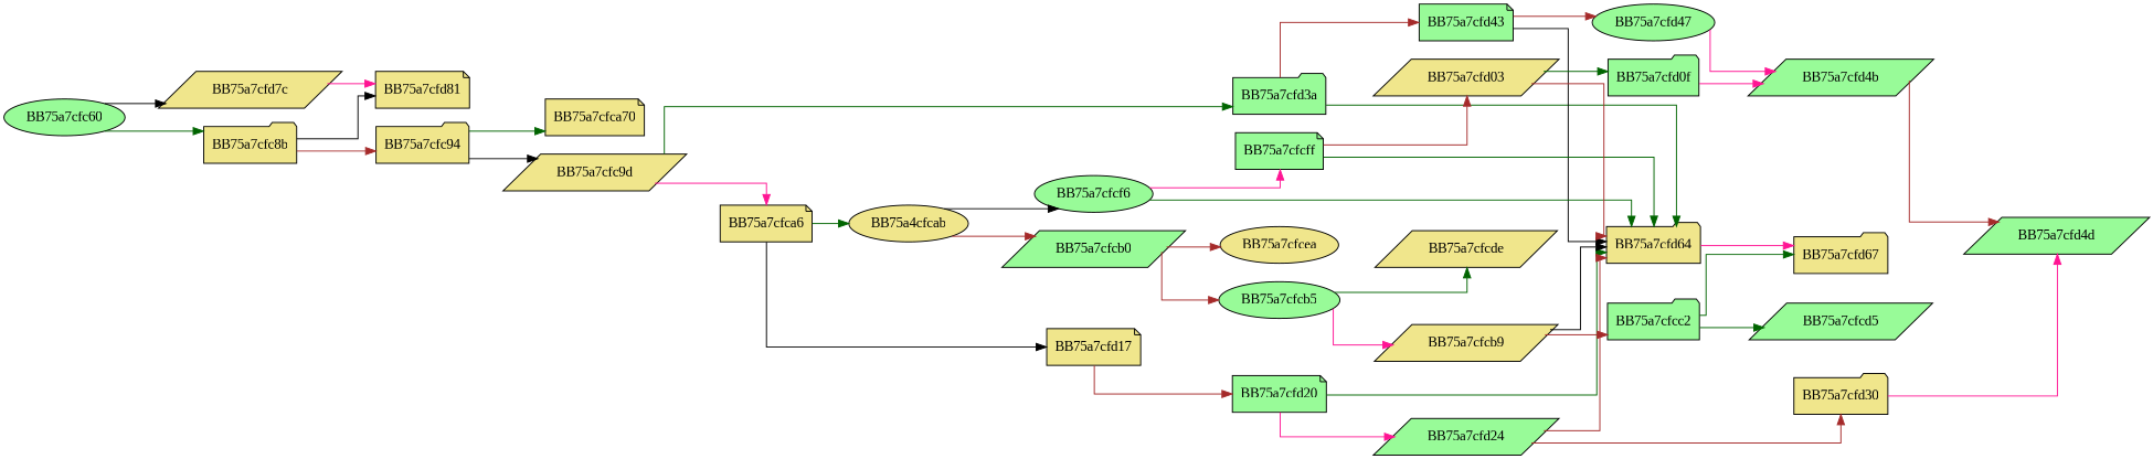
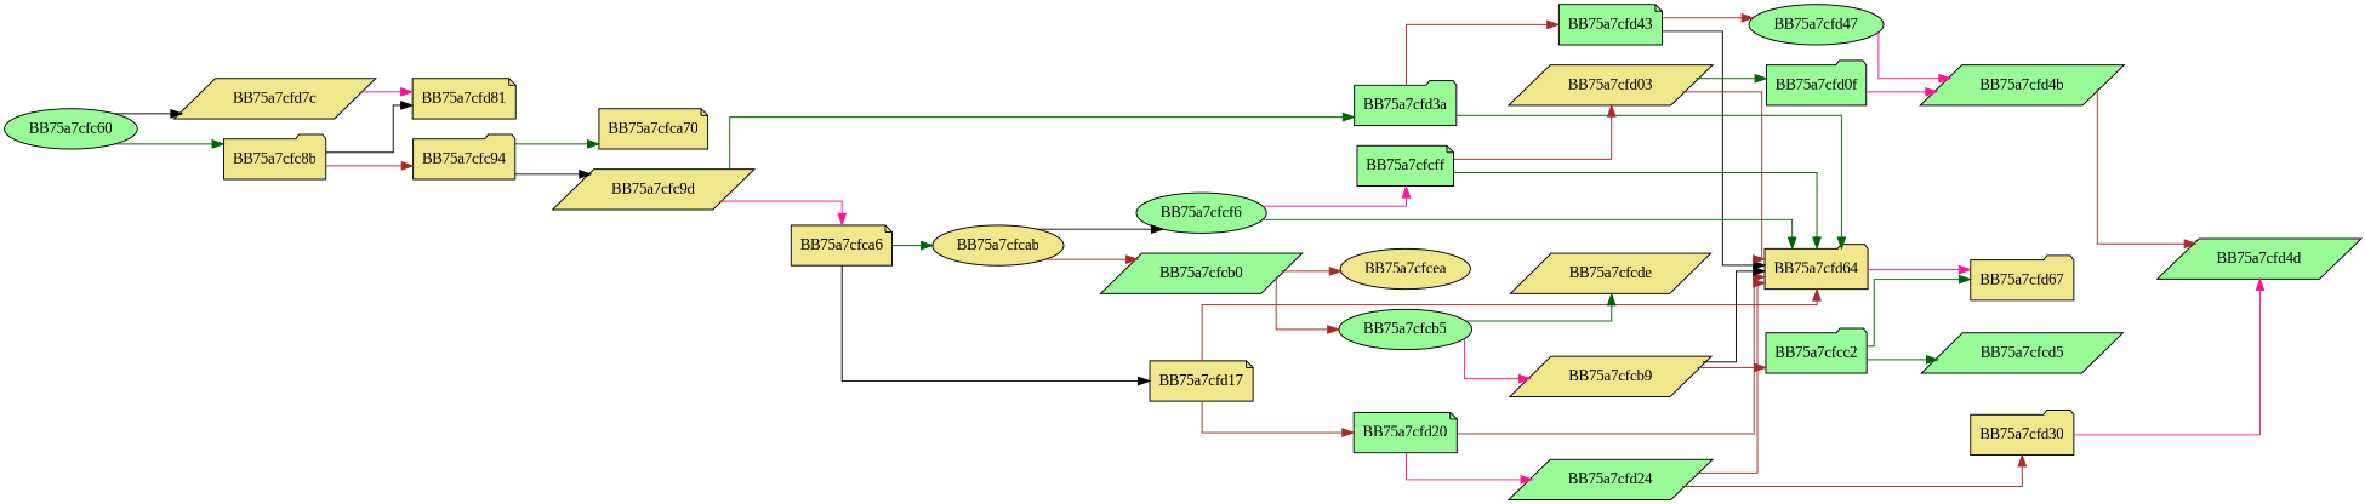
  digraph {
    fontname="Liberation Serif"
    rankdir=LR
    splines=ortho
    node [fillcolor=khaki fontname="Liberation Serif" shape=parallelogram style=filled]
    edge [color=brown fontname="Liberation Serif"]
    BB75a7cfc60 [fillcolor=palegreen shape=ellipse]
    BB75a7cfd7c
    BB75a7cfc8b [shape=folder]
    BB75a7cfd81 [shape=note]
    BB75a7cfc94 [shape=folder]
    n6 [label=BB75a7cfca70 shape=note]
    BB75a7cfc9d
    BB75a7cfd3a [fillcolor=palegreen shape=folder]
    BB75a7cfca6 [shape=note]
    BB75a7cfd64 [shape=folder]
    BB75a7cfd43 [fillcolor=palegreen shape=note]
    BB75a7cfd17 [shape=note]
-   BB75a7cfcab [shape=ellipse label=BB75a4cfcab]
+   BB75a7cfcab [shape=ellipse]
    BB75a7cfd67 [shape=folder]
    BB75a7cfd47 [fillcolor=palegreen shape=ellipse]
    BB75a7cfd20 [fillcolor=palegreen shape=note]
    BB75a7cfcf6 [fillcolor=palegreen shape=ellipse]
    BB75a7cfcb0 [fillcolor=palegreen]
    BB75a7cfd24 [fillcolor=palegreen]
    BB75a7cfcff [fillcolor=palegreen shape=note]
    BB75a7cfcea [shape=ellipse]
    BB75a7cfcb5 [fillcolor=palegreen shape=ellipse]
    BB75a7cfd03
    BB75a7cfcde
    BB75a7cfcb9
    BB75a7cfcc2 [fillcolor=palegreen shape=folder]
    BB75a7cfcd5 [fillcolor=palegreen]
    BB75a7cfd0f [fillcolor=palegreen shape=folder]
    BB75a7cfd4b [fillcolor=palegreen]
    BB75a7cfd4d [fillcolor=palegreen]
    BB75a7cfd30 [shape=folder]
    BB75a7cfc60 -> BB75a7cfd7c [color=black]
    BB75a7cfc60 -> BB75a7cfc8b [color=darkgreen]
    BB75a7cfd7c -> BB75a7cfd81 [color=deeppink]
    BB75a7cfc8b -> BB75a7cfd81 [color=black]
    BB75a7cfc8b -> BB75a7cfc94
    BB75a7cfc94 -> n6 [color=darkgreen]
    BB75a7cfc94 -> BB75a7cfc9d [color=black]
    BB75a7cfc9d -> BB75a7cfd3a [color=darkgreen]
    BB75a7cfc9d -> BB75a7cfca6 [color=deeppink]
    BB75a7cfd3a -> BB75a7cfd64 [color=darkgreen]
    BB75a7cfd3a -> BB75a7cfd43
    BB75a7cfca6 -> BB75a7cfd17 [color=black]
    BB75a7cfca6 -> BB75a7cfcab [color=darkgreen]
    BB75a7cfd64 -> BB75a7cfd67 [color=deeppink]
    BB75a7cfd43 -> BB75a7cfd64 [color=black]
    BB75a7cfd43 -> BB75a7cfd47
+   BB75a7cfd17 -> BB75a7cfd64
    BB75a7cfd17 -> BB75a7cfd20
    BB75a7cfcab -> BB75a7cfcf6 [color=black]
    BB75a7cfcab -> BB75a7cfcb0
    BB75a7cfd47 -> BB75a7cfd4b [color=deeppink]
-   BB75a7cfd20 -> BB75a7cfd64 [color=darkgreen]
+   BB75a7cfd20 -> BB75a7cfd64
    BB75a7cfd20 -> BB75a7cfd24 [color=deeppink]
    BB75a7cfcf6 -> BB75a7cfd64 [color=darkgreen]
    BB75a7cfcf6 -> BB75a7cfcff [color=deeppink]
    BB75a7cfcb0 -> BB75a7cfcea
    BB75a7cfcb0 -> BB75a7cfcb5
    BB75a7cfd24 -> BB75a7cfd64
    BB75a7cfd24 -> BB75a7cfd30
    BB75a7cfcff -> BB75a7cfd64 [color=darkgreen]
    BB75a7cfcff -> BB75a7cfd03
    BB75a7cfcb5 -> BB75a7cfcde [color=darkgreen]
    BB75a7cfcb5 -> BB75a7cfcb9 [color=deeppink]
    BB75a7cfd03 -> BB75a7cfd64
    BB75a7cfd03 -> BB75a7cfd0f [color=darkgreen]
    BB75a7cfcb9 -> BB75a7cfd64 [color=black]
    BB75a7cfcb9 -> BB75a7cfcc2
    BB75a7cfcc2 -> BB75a7cfd67 [color=darkgreen]
    BB75a7cfcc2 -> BB75a7cfcd5 [color=darkgreen]
    BB75a7cfd0f -> BB75a7cfd4b [color=deeppink]
    BB75a7cfd4b -> BB75a7cfd4d
    BB75a7cfd30 -> BB75a7cfd4d [color=deeppink]
  }
